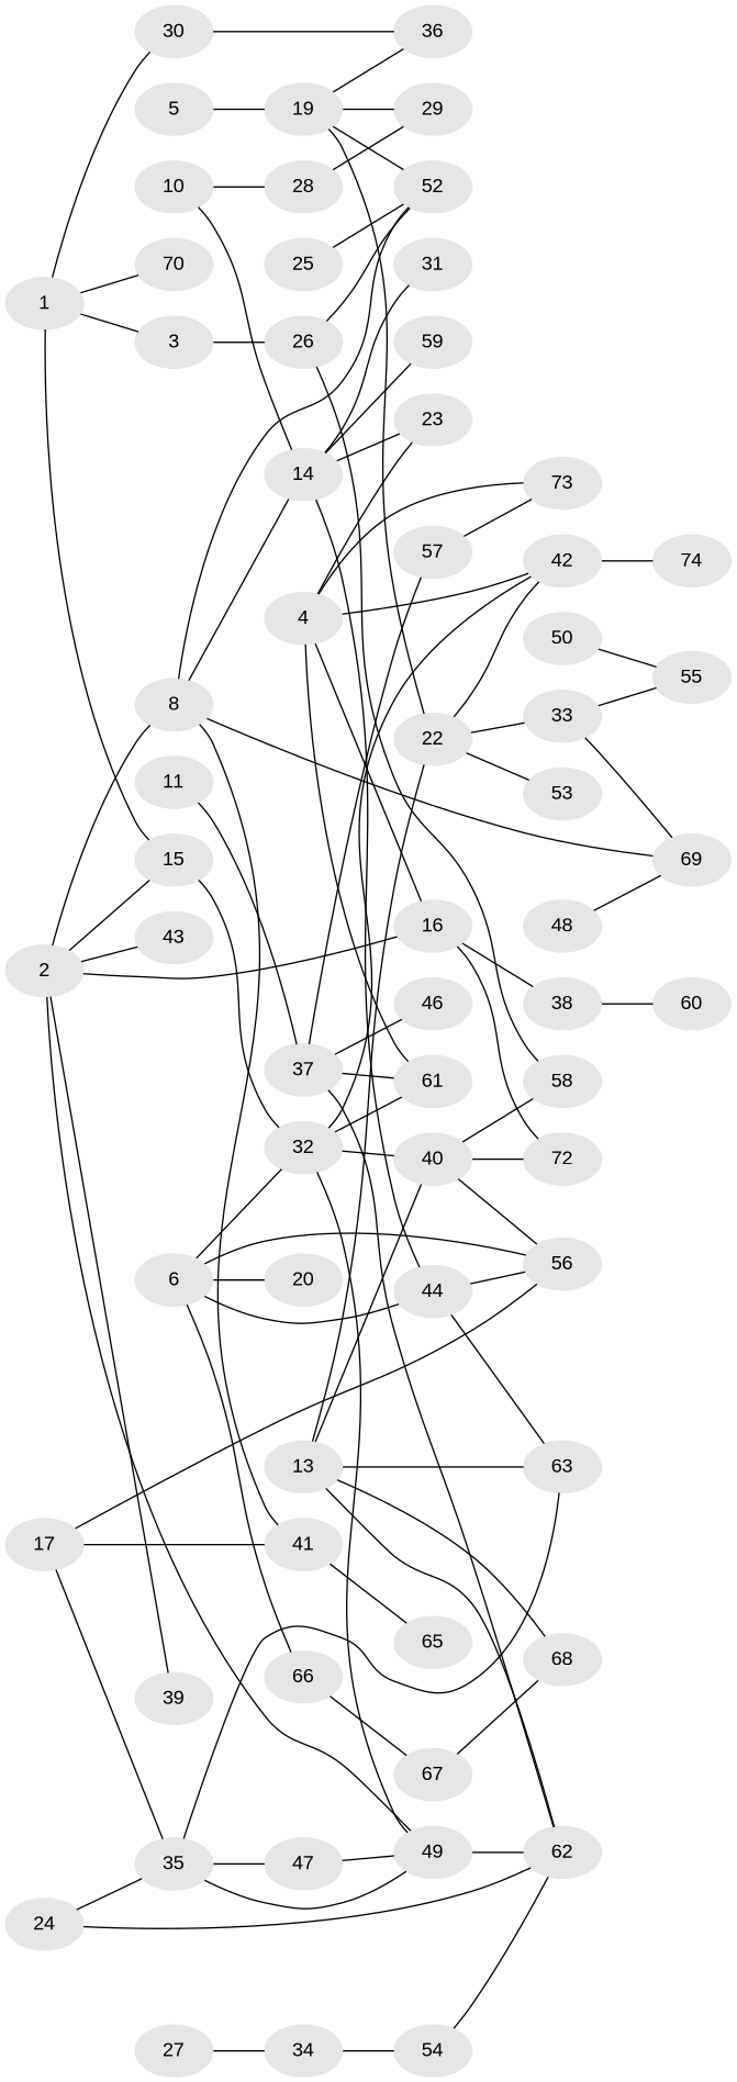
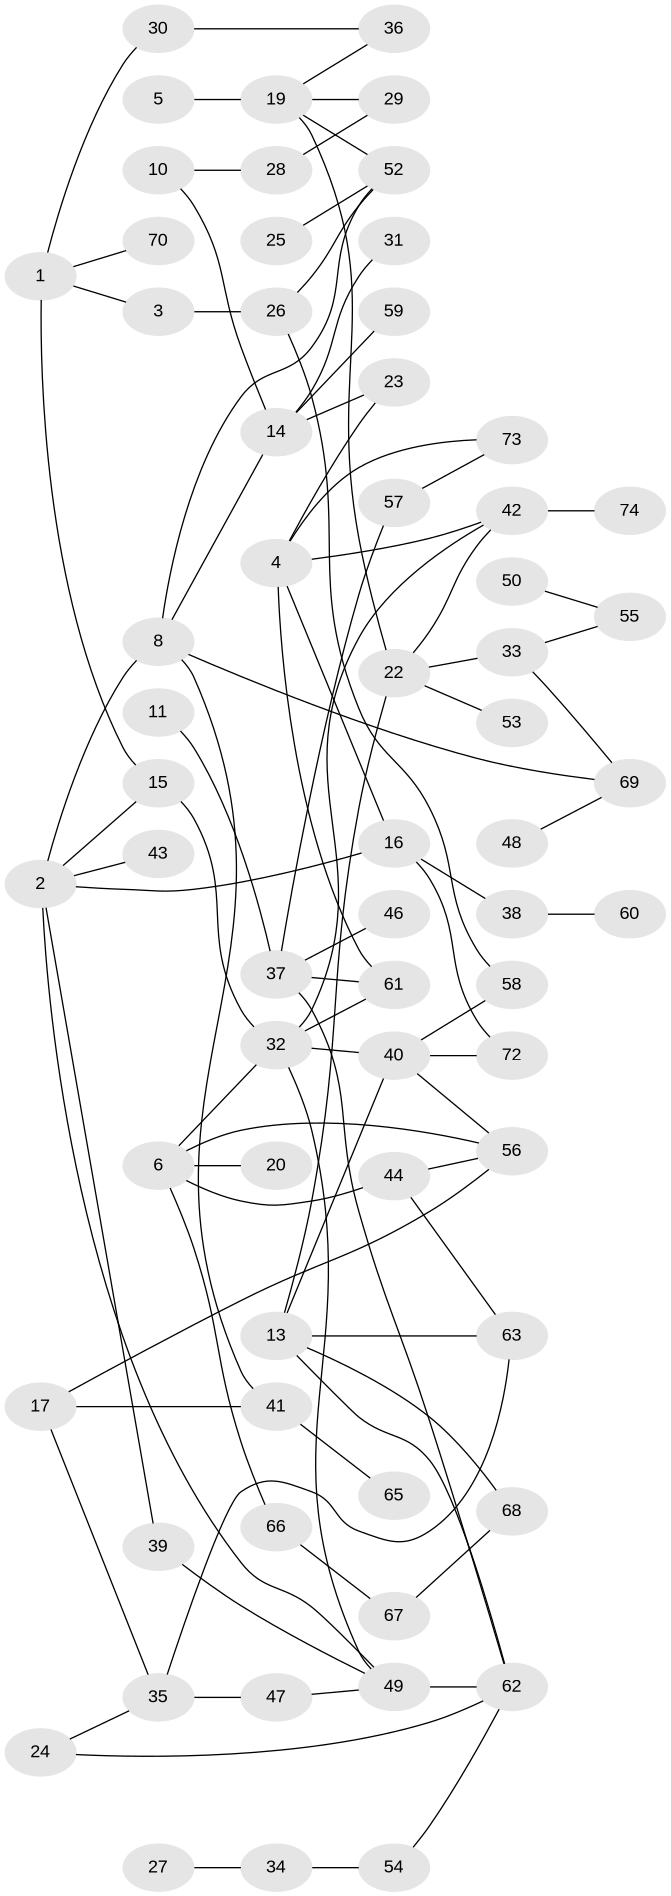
  graph {
    fontname="Liberation Sans"
    rankdir=LR
    node [color=gray90 fontname="Liberation Sans" style=filled]
    edge [fontname="Liberation Sans" weight=1.0]
    1
    3
    15
    30
    70
    26
    32
    36
    2
    8
    16
    39
    43
    49
    14
    41
    52
    69
    38
    72
    62
    58
    4
    23
    42
    61
    73
    74
    5
    19
    22
    29
    6
    20
    44
    56
    66
    40
    63
    67
    31
    59
    65
    10
    28
    11
    37
    46
    57
    13
    68
    33
    53
    60
    17
    35
    47
    55
    24
    25
    27
    34
    54
    48
    50
    1 -- 3
    1 -- 15
    1 -- 30
    1 -- 70
    3 -- 26
    15 -- 32
    30 -- 36
    26 -- 52
    26 -- 58
    32 -- 49
    32 -- 42
    32 -- 61
    32 -- 40
    2 -- 15
    2 -- 8
    2 -- 16
    2 -- 39
    2 -- 43
    2 -- 49
    8 -- 14
    8 -- 41
    8 -- 52
    8 -- 69
    16 -- 38
    16 -- 72
-   35 -- 49
+   39 -- 49
    49 -- 62
    14 -- 23
-   14 -- 44
    14 -- 31
    14 -- 59
    41 -- 65
    38 -- 60
    4 -- 16
    4 -- 23
    4 -- 42
    4 -- 61
    4 -- 73
    42 -- 74
    5 -- 19
    19 -- 36
    19 -- 52
    19 -- 22
    19 -- 29
    22 -- 42
    22 -- 33
    22 -- 53
    6 -- 32
    6 -- 20
    6 -- 44
    6 -- 56
    6 -- 66
    44 -- 56
    44 -- 63
    66 -- 67
    40 -- 72
    40 -- 58
    40 -- 56
    67 -- 68
    10 -- 14
    10 -- 28
    28 -- 29
    11 -- 37
    37 -- 62
    37 -- 61
    37 -- 46
    37 -- 57
    57 -- 73
    13 -- 62
    13 -- 22
    13 -- 40
    13 -- 63
    13 -- 68
    33 -- 69
    33 -- 55
    17 -- 41
    17 -- 56
    17 -- 35
    35 -- 63
    35 -- 47
    47 -- 49
    24 -- 62
    24 -- 35
    25 -- 52
    27 -- 34
    34 -- 54
    54 -- 62
    48 -- 69
    50 -- 55
  }
